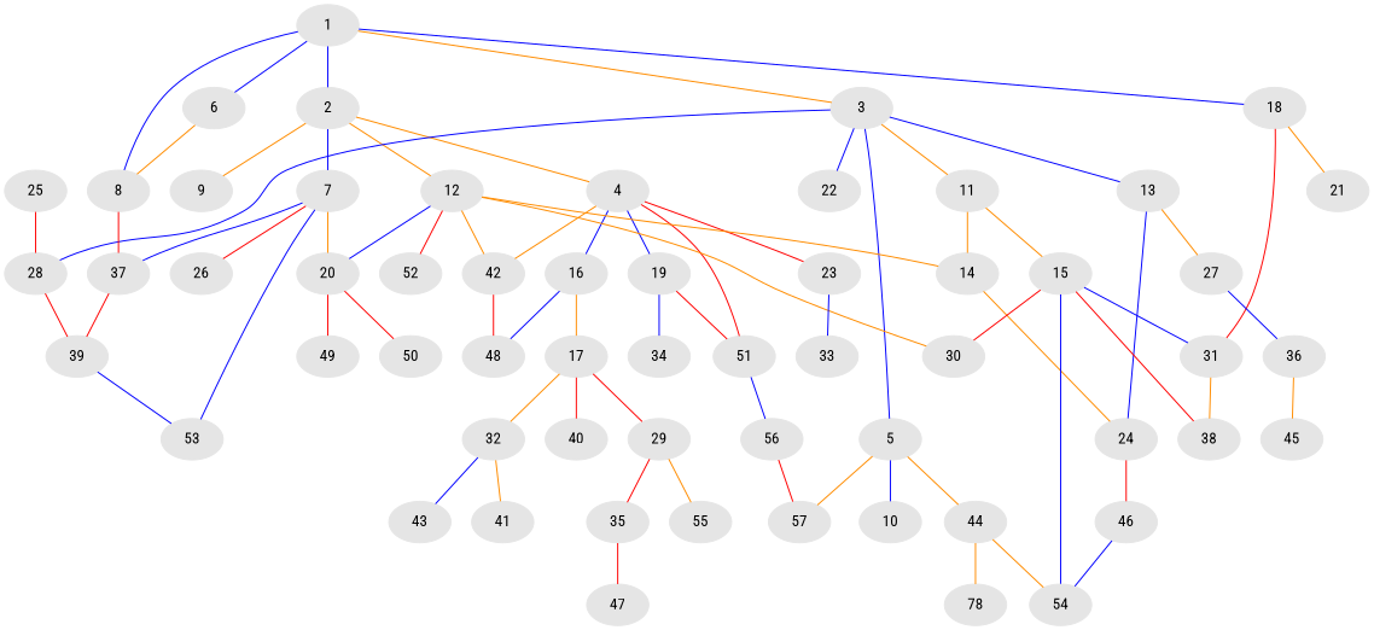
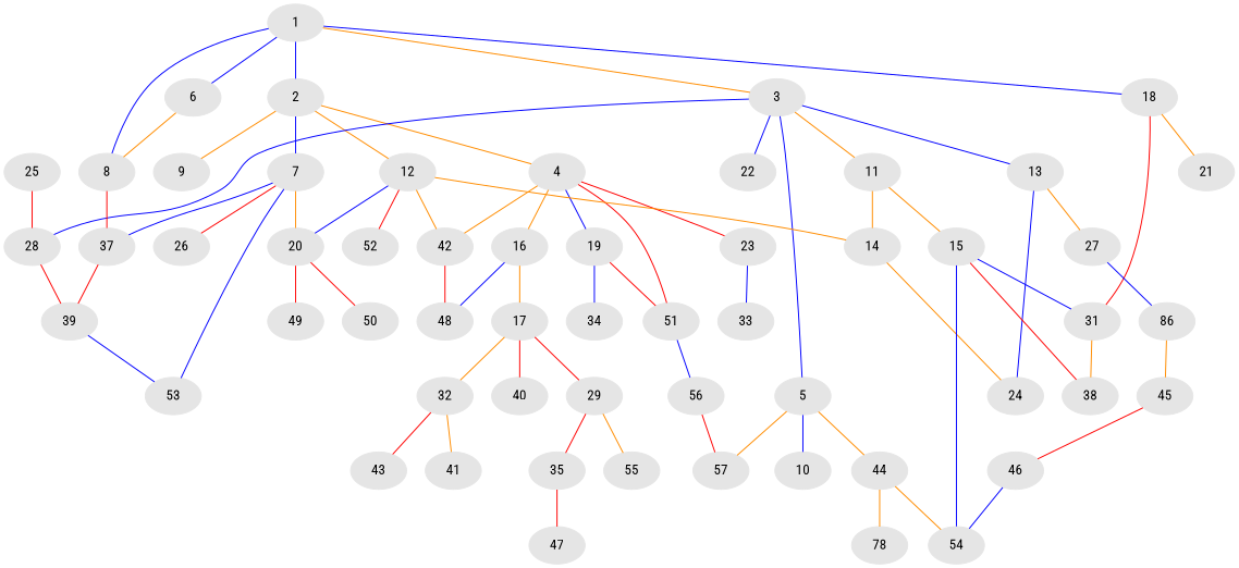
  graph {
    fontname="Roboto Condensed"
    node [color=gray90 fontname="Roboto Condensed" style=filled]
    edge [color=blue fontname="Roboto Condensed" weight=1.0]
    1
    2
    3
    6
    8
    18
    4
    7
    9
    12
    5
    11
    13
    22
    28
    37
    31
    21
    16
    19
    23
    42
    51
    20
    26
    53
    14
-   30
    52
    10
    44
    57
    15
    24
    27
    39
    17
    48
    34
    33
    25
    54
    n43 [label=78]
    49
    50
    38
-   36
+   36 [label=86]
    29
    32
    40
    35
    55
    41
    43
    56
    45
    47
    46
    1 -- 2
    1 -- 3 [color=darkorange]
    1 -- 6
    1 -- 8
    1 -- 18
    2 -- 4 [color=darkorange]
    2 -- 7 [weight=4.0]
    2 -- 9 [color=darkorange]
    2 -- 12 [color=darkorange]
    3 -- 5
    3 -- 11 [color=darkorange]
    3 -- 13
    3 -- 22
    3 -- 28
    6 -- 8 [color=darkorange]
    8 -- 37 [color=red]
    18 -- 31 [color=red]
    18 -- 21 [color=darkorange]
-   4 -- 16
+   4 -- 16 [color=darkorange]
    4 -- 19
    4 -- 23 [color=red]
    4 -- 42 [color=darkorange]
    4 -- 51 [color=red]
    7 -- 37
    7 -- 20 [color=darkorange]
    7 -- 26 [color=red]
    7 -- 53
    12 -- 42 [color=darkorange]
    12 -- 20
    12 -- 14 [color=darkorange]
-   12 -- 30 [color=darkorange]
    12 -- 52 [color=red]
    5 -- 10
    5 -- 44 [color=darkorange]
    5 -- 57 [color=darkorange]
    11 -- 14 [color=darkorange]
    11 -- 15 [color=darkorange]
    13 -- 24
    13 -- 27 [color=darkorange]
    28 -- 39 [color=red weight=2.0]
    37 -- 39 [color=red]
    31 -- 38 [color=darkorange]
    16 -- 17 [color=darkorange]
    16 -- 48
    19 -- 51 [color=red]
    19 -- 34
    23 -- 33
    42 -- 48 [color=red]
    51 -- 56
    20 -- 49 [color=red weight=4.0]
    20 -- 50 [color=red]
    14 -- 24 [color=darkorange]
    44 -- 54 [color=darkorange]
    44 -- n43 [color=darkorange]
    15 -- 31
-   15 -- 30 [color=red]
    15 -- 54
    15 -- 38 [color=red]
    27 -- 36
    39 -- 53
    17 -- 29 [color=red]
    17 -- 32 [color=darkorange]
    17 -- 40 [color=red]
    25 -- 28 [color=red]
    36 -- 45 [color=darkorange]
    29 -- 35 [color=red]
    29 -- 55 [color=darkorange]
    32 -- 41 [color=darkorange]
-   32 -- 43
+   32 -- 43 [color=red]
    35 -- 47 [color=red]
    56 -- 57 [color=red]
-   24 -- 46 [color=red weight=2.0]
+   45 -- 46 [color=red weight=2.0]
    46 -- 54
  }
